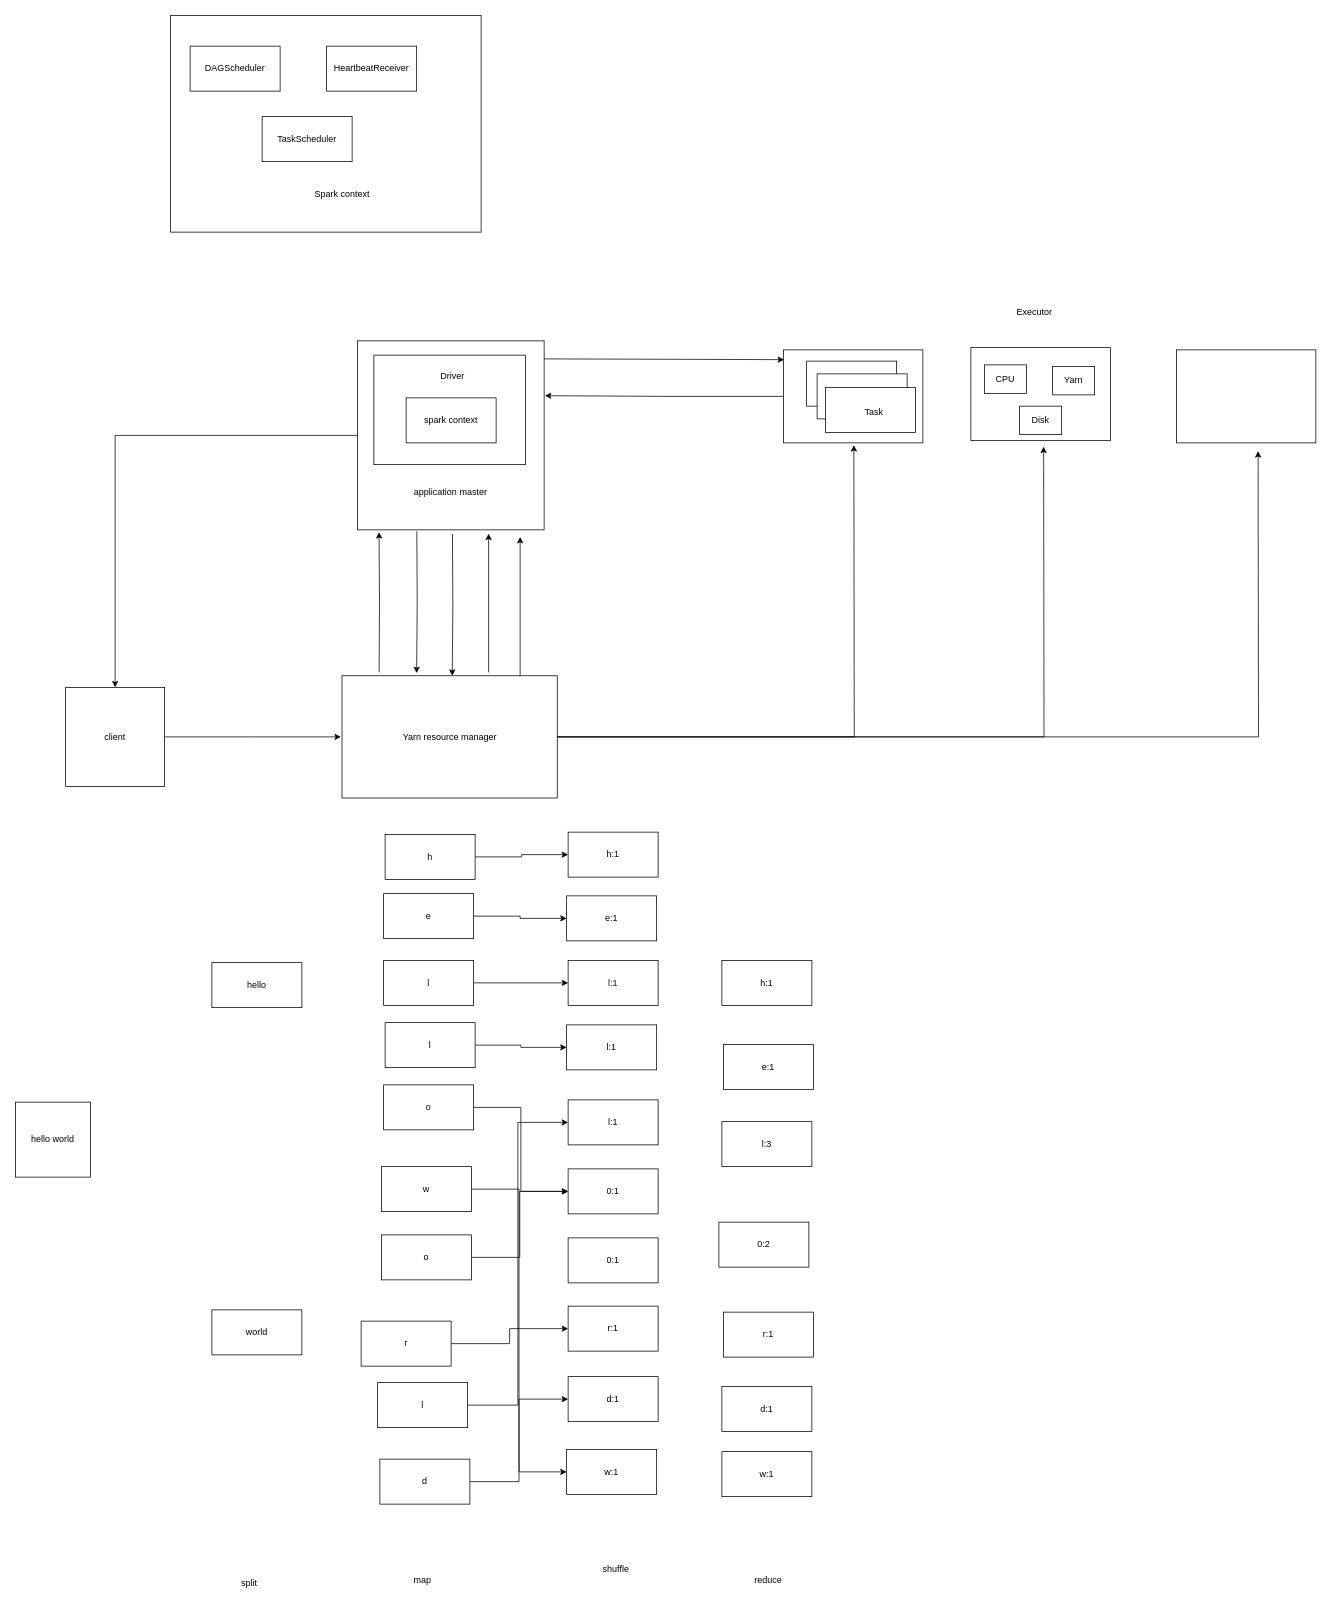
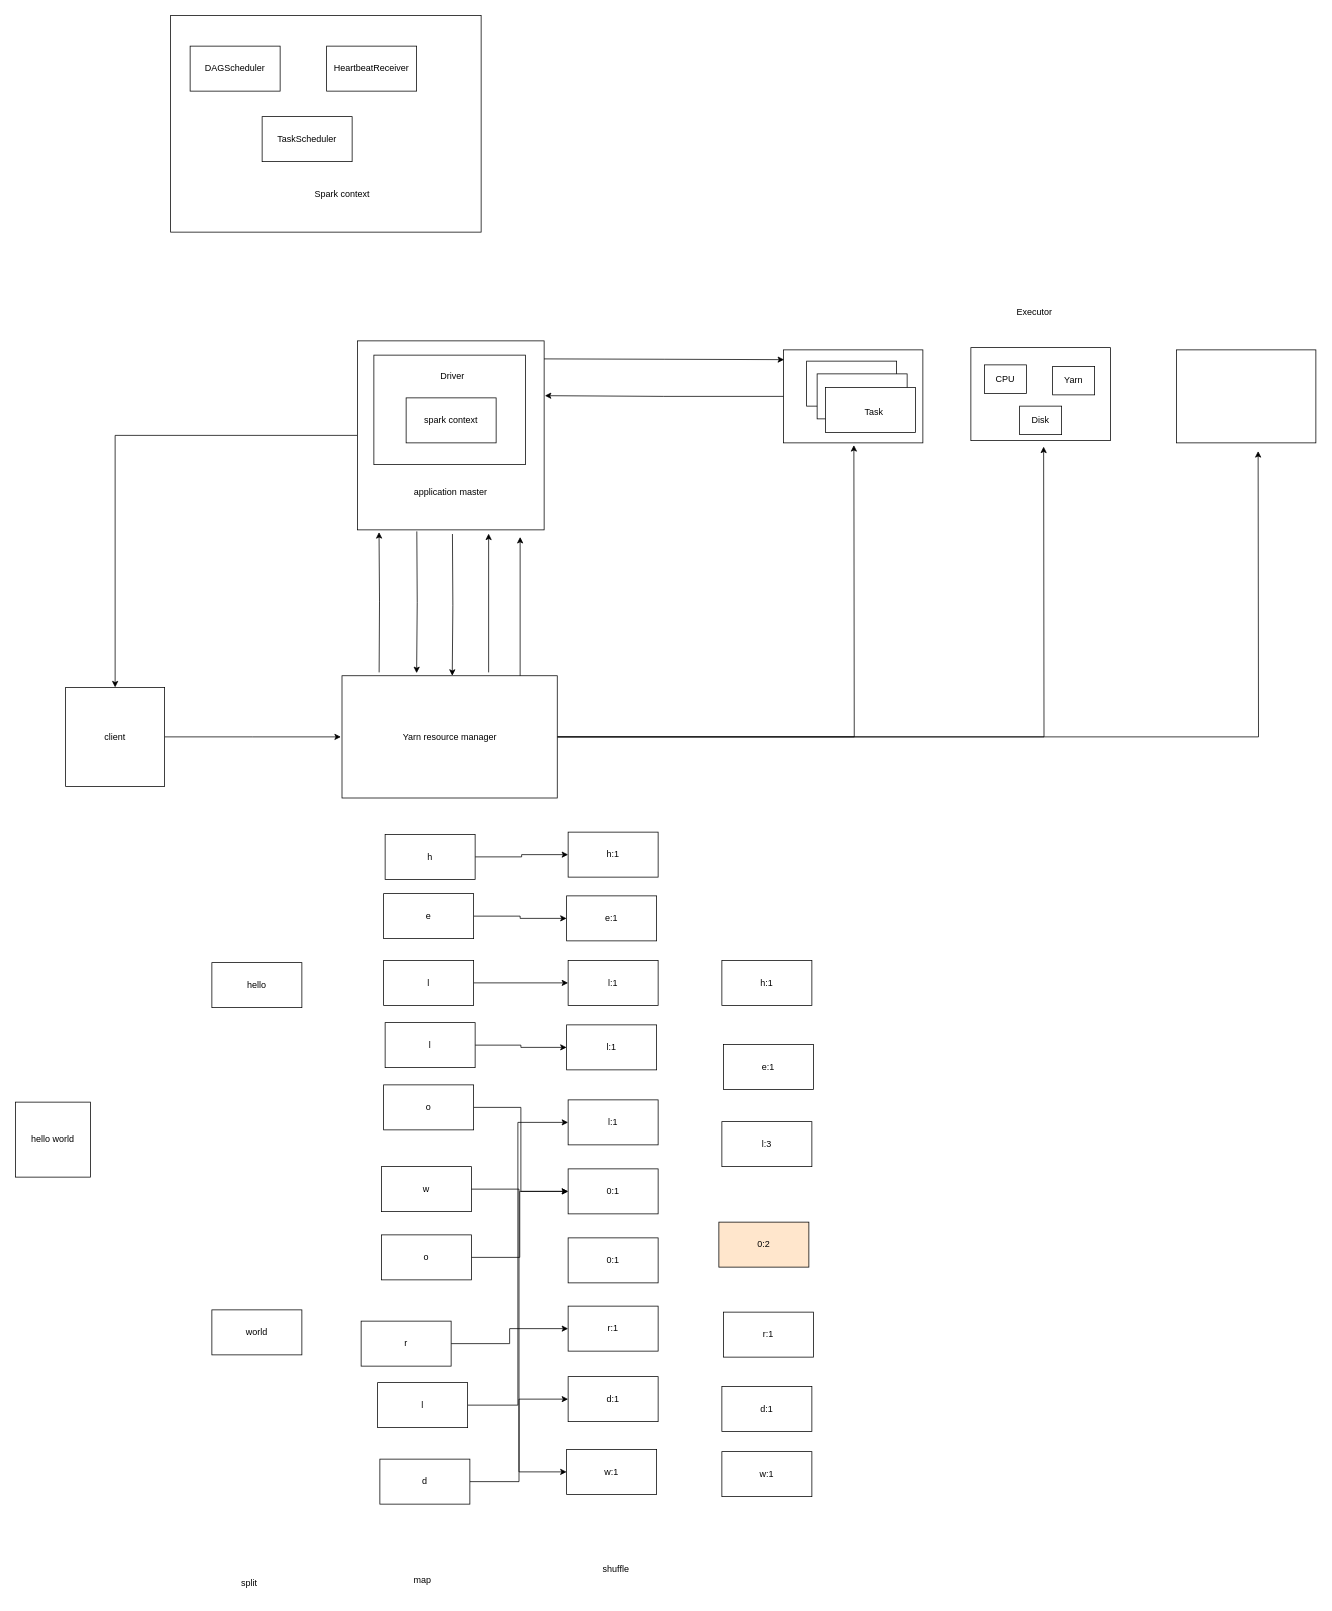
  <mxCell id="0" />
  <mxCell id="1" parent="0" />
  <mxCell id="2" value="" style="rounded=0;whiteSpace=wrap;html=1;" vertex="1" parent="1"><mxGeometry x="227" y="20" width="414" height="289" as="geometry" /></mxCell>
  <mxCell id="3" style="edgeStyle=orthogonalEdgeStyle;rounded=0;orthogonalLoop=1;jettySize=auto;html=1;exitX=0.25;exitY=1;exitDx=0;exitDy=0;" edge="1" parent="1"><mxGeometry relative="1" as="geometry"><mxPoint x="555" y="897" as="targetPoint" /><mxPoint x="555.25" y="708" as="sourcePoint" /></mxGeometry></mxCell>
  <mxCell id="4" style="edgeStyle=orthogonalEdgeStyle;rounded=0;orthogonalLoop=1;jettySize=auto;html=1;entryX=0.5;entryY=0;entryDx=0;entryDy=0;" edge="1" parent="1" source="5" target="11"><mxGeometry relative="1" as="geometry" /></mxCell>
  <mxCell id="5" value="" style="rounded=0;whiteSpace=wrap;html=1;" vertex="1" parent="1"><mxGeometry x="476" y="454" width="249" height="252" as="geometry" /></mxCell>
  <mxCell id="6" style="edgeStyle=orthogonalEdgeStyle;rounded=0;orthogonalLoop=1;jettySize=auto;html=1;" edge="1" parent="1" source="9"><mxGeometry relative="1" as="geometry"><mxPoint x="1138" y="593" as="targetPoint" /></mxGeometry></mxCell>
  <mxCell id="7" style="edgeStyle=orthogonalEdgeStyle;rounded=0;orthogonalLoop=1;jettySize=auto;html=1;exitX=1;exitY=0.5;exitDx=0;exitDy=0;" edge="1" parent="1" source="9"><mxGeometry relative="1" as="geometry"><mxPoint x="1391" y="595" as="targetPoint" /></mxGeometry></mxCell>
  <mxCell id="8" style="edgeStyle=orthogonalEdgeStyle;rounded=0;orthogonalLoop=1;jettySize=auto;html=1;" edge="1" parent="1" source="9"><mxGeometry relative="1" as="geometry"><mxPoint x="1677" y="601" as="targetPoint" /></mxGeometry></mxCell>
  <mxCell id="9" value="Yarn resource manager" style="rounded=0;whiteSpace=wrap;html=1;" vertex="1" parent="1"><mxGeometry x="455.5" y="900.5" width="287" height="163" as="geometry" /></mxCell>
  <mxCell id="10" style="edgeStyle=orthogonalEdgeStyle;rounded=0;orthogonalLoop=1;jettySize=auto;html=1;exitX=1;exitY=0.5;exitDx=0;exitDy=0;" edge="1" parent="1" source="11"><mxGeometry relative="1" as="geometry"><mxPoint x="454" y="982" as="targetPoint" /></mxGeometry></mxCell>
  <mxCell id="11" value="client" style="whiteSpace=wrap;html=1;aspect=fixed;" vertex="1" parent="1"><mxGeometry x="87" y="916" width="132" height="132" as="geometry" /></mxCell>
  <mxCell id="12" value="application master" style="text;strokeColor=none;align=center;fillColor=none;html=1;verticalAlign=middle;whiteSpace=wrap;rounded=0;" vertex="1" parent="1"><mxGeometry x="543" y="635" width="115" height="41" as="geometry" /></mxCell>
  <mxCell id="13" value="hello" style="rounded=0;whiteSpace=wrap;html=1;" vertex="1" parent="1"><mxGeometry x="282" y="1283" width="120" height="60" as="geometry" /></mxCell>
  <mxCell id="14" value="world" style="rounded=0;whiteSpace=wrap;html=1;" vertex="1" parent="1"><mxGeometry x="282" y="1746" width="120" height="60" as="geometry" /></mxCell>
  <mxCell id="15" style="edgeStyle=orthogonalEdgeStyle;rounded=0;orthogonalLoop=1;jettySize=auto;html=1;entryX=0;entryY=0.5;entryDx=0;entryDy=0;" edge="1" parent="1" source="16" target="42"><mxGeometry relative="1" as="geometry" /></mxCell>
  <mxCell id="16" value="h" style="rounded=0;whiteSpace=wrap;html=1;" vertex="1" parent="1"><mxGeometry x="513" y="1112" width="120" height="60" as="geometry" /></mxCell>
  <mxCell id="17" style="edgeStyle=orthogonalEdgeStyle;rounded=0;orthogonalLoop=1;jettySize=auto;html=1;entryX=0;entryY=0.5;entryDx=0;entryDy=0;" edge="1" parent="1" source="18" target="43"><mxGeometry relative="1" as="geometry" /></mxCell>
  <mxCell id="18" value="e" style="rounded=0;whiteSpace=wrap;html=1;" vertex="1" parent="1"><mxGeometry x="511" y="1191" width="120" height="60" as="geometry" /></mxCell>
  <mxCell id="19" style="edgeStyle=orthogonalEdgeStyle;rounded=0;orthogonalLoop=1;jettySize=auto;html=1;exitX=1;exitY=0.5;exitDx=0;exitDy=0;entryX=0;entryY=0.5;entryDx=0;entryDy=0;" edge="1" parent="1" source="20" target="37"><mxGeometry relative="1" as="geometry" /></mxCell>
  <mxCell id="20" value="l" style="rounded=0;whiteSpace=wrap;html=1;" vertex="1" parent="1"><mxGeometry x="511" y="1280" width="120" height="60" as="geometry" /></mxCell>
  <mxCell id="21" style="edgeStyle=orthogonalEdgeStyle;rounded=0;orthogonalLoop=1;jettySize=auto;html=1;exitX=1;exitY=0.5;exitDx=0;exitDy=0;entryX=0;entryY=0.5;entryDx=0;entryDy=0;" edge="1" parent="1" source="22" target="47"><mxGeometry relative="1" as="geometry" /></mxCell>
  <mxCell id="22" value="o" style="rounded=0;whiteSpace=wrap;html=1;" vertex="1" parent="1"><mxGeometry x="511" y="1446" width="120" height="60" as="geometry" /></mxCell>
  <mxCell id="23" style="edgeStyle=orthogonalEdgeStyle;rounded=0;orthogonalLoop=1;jettySize=auto;html=1;entryX=0;entryY=0.5;entryDx=0;entryDy=0;" edge="1" parent="1" source="24" target="44"><mxGeometry relative="1" as="geometry" /></mxCell>
  <mxCell id="24" value="l" style="rounded=0;whiteSpace=wrap;html=1;" vertex="1" parent="1"><mxGeometry x="513" y="1363" width="120" height="60" as="geometry" /></mxCell>
  <mxCell id="25" style="edgeStyle=orthogonalEdgeStyle;rounded=0;orthogonalLoop=1;jettySize=auto;html=1;entryX=0;entryY=0.5;entryDx=0;entryDy=0;" edge="1" parent="1" source="26" target="51"><mxGeometry relative="1" as="geometry" /></mxCell>
  <mxCell id="26" value="w" style="rounded=0;whiteSpace=wrap;html=1;" vertex="1" parent="1"><mxGeometry x="508" y="1555" width="120" height="60" as="geometry" /></mxCell>
  <mxCell id="27" style="edgeStyle=orthogonalEdgeStyle;rounded=0;orthogonalLoop=1;jettySize=auto;html=1;entryX=0;entryY=0.5;entryDx=0;entryDy=0;" edge="1" parent="1" source="28" target="47"><mxGeometry relative="1" as="geometry" /></mxCell>
  <mxCell id="28" value="o" style="rounded=0;whiteSpace=wrap;html=1;" vertex="1" parent="1"><mxGeometry x="508" y="1646" width="120" height="60" as="geometry" /></mxCell>
  <mxCell id="29" style="edgeStyle=orthogonalEdgeStyle;rounded=0;orthogonalLoop=1;jettySize=auto;html=1;" edge="1" parent="1" source="30" target="49"><mxGeometry relative="1" as="geometry" /></mxCell>
  <mxCell id="30" value="r" style="rounded=0;whiteSpace=wrap;html=1;" vertex="1" parent="1"><mxGeometry x="481" y="1761" width="120" height="60" as="geometry" /></mxCell>
  <mxCell id="31" style="edgeStyle=orthogonalEdgeStyle;rounded=0;orthogonalLoop=1;jettySize=auto;html=1;entryX=0;entryY=0.5;entryDx=0;entryDy=0;" edge="1" parent="1" source="32" target="45"><mxGeometry relative="1" as="geometry" /></mxCell>
  <mxCell id="32" value="l" style="rounded=0;whiteSpace=wrap;html=1;" vertex="1" parent="1"><mxGeometry x="503" y="1843" width="120" height="60" as="geometry" /></mxCell>
  <mxCell id="33" style="edgeStyle=orthogonalEdgeStyle;rounded=0;orthogonalLoop=1;jettySize=auto;html=1;exitX=1;exitY=0.5;exitDx=0;exitDy=0;entryX=0;entryY=0.5;entryDx=0;entryDy=0;" edge="1" parent="1" source="34" target="52"><mxGeometry relative="1" as="geometry" /></mxCell>
  <mxCell id="34" value="d" style="rounded=0;whiteSpace=wrap;html=1;" vertex="1" parent="1"><mxGeometry x="506" y="1945" width="120" height="60" as="geometry" /></mxCell>
  <mxCell id="35" value="h:1" style="rounded=0;whiteSpace=wrap;html=1;" vertex="1" parent="1"><mxGeometry x="962" y="1280" width="120" height="60" as="geometry" /></mxCell>
  <mxCell id="36" value="e:1" style="rounded=0;whiteSpace=wrap;html=1;" vertex="1" parent="1"><mxGeometry x="964" y="1392" width="120" height="60" as="geometry" /></mxCell>
  <mxCell id="37" value="l:1" style="rounded=0;whiteSpace=wrap;html=1;" vertex="1" parent="1"><mxGeometry x="757" y="1280" width="120" height="60" as="geometry" /></mxCell>
- <mxCell id="38" value="0:2" style="rounded=0;whiteSpace=wrap;html=1;" vertex="1" parent="1"><mxGeometry x="958" y="1629" width="120" height="60" as="geometry" /></mxCell>
+ <mxCell id="38" value="0:2" style="rounded=0;whiteSpace=wrap;html=1;fillColor=#ffe6cc;" vertex="1" parent="1"><mxGeometry x="958" y="1629" width="120" height="60" as="geometry" /></mxCell>
  <mxCell id="39" value="r:1" style="rounded=0;whiteSpace=wrap;html=1;" vertex="1" parent="1"><mxGeometry x="964" y="1749" width="120" height="60" as="geometry" /></mxCell>
  <mxCell id="40" value="map" style="text;strokeColor=none;align=center;fillColor=none;html=1;verticalAlign=middle;whiteSpace=wrap;rounded=0;" vertex="1" parent="1"><mxGeometry x="533" y="2091" width="60" height="30" as="geometry" /></mxCell>
- <mxCell id="41" value="reduce" style="text;strokeColor=none;align=center;fillColor=none;html=1;verticalAlign=middle;whiteSpace=wrap;rounded=0;" vertex="1" parent="1"><mxGeometry x="994" y="2091" width="60" height="30" as="geometry" /></mxCell>
  <mxCell id="42" value="h:1" style="rounded=0;whiteSpace=wrap;html=1;" vertex="1" parent="1"><mxGeometry x="757" y="1109" width="120" height="60" as="geometry" /></mxCell>
  <mxCell id="43" value="e:1" style="rounded=0;whiteSpace=wrap;html=1;" vertex="1" parent="1"><mxGeometry x="755" y="1194" width="120" height="60" as="geometry" /></mxCell>
  <mxCell id="44" value="l:1" style="rounded=0;whiteSpace=wrap;html=1;" vertex="1" parent="1"><mxGeometry x="755" y="1366" width="120" height="60" as="geometry" /></mxCell>
  <mxCell id="45" value="l:1" style="rounded=0;whiteSpace=wrap;html=1;" vertex="1" parent="1"><mxGeometry x="757" y="1466" width="120" height="60" as="geometry" /></mxCell>
  <mxCell id="46" value="l:3" style="rounded=0;whiteSpace=wrap;html=1;" vertex="1" parent="1"><mxGeometry x="962" y="1495" width="120" height="60" as="geometry" /></mxCell>
  <mxCell id="47" value="0:1" style="rounded=0;whiteSpace=wrap;html=1;" vertex="1" parent="1"><mxGeometry x="757" y="1558" width="120" height="60" as="geometry" /></mxCell>
  <mxCell id="48" value="0:1" style="rounded=0;whiteSpace=wrap;html=1;" vertex="1" parent="1"><mxGeometry x="757" y="1650" width="120" height="60" as="geometry" /></mxCell>
  <mxCell id="49" value="r:1" style="rounded=0;whiteSpace=wrap;html=1;" vertex="1" parent="1"><mxGeometry x="757" y="1741" width="120" height="60" as="geometry" /></mxCell>
  <mxCell id="50" value="d:1" style="rounded=0;whiteSpace=wrap;html=1;" vertex="1" parent="1"><mxGeometry x="962" y="1848" width="120" height="60" as="geometry" /></mxCell>
  <mxCell id="51" value="w:1" style="rounded=0;whiteSpace=wrap;html=1;" vertex="1" parent="1"><mxGeometry x="755" y="1932" width="120" height="60" as="geometry" /></mxCell>
  <mxCell id="52" value="d:1" style="rounded=0;whiteSpace=wrap;html=1;" vertex="1" parent="1"><mxGeometry x="757" y="1835" width="120" height="60" as="geometry" /></mxCell>
  <mxCell id="53" value="w:1" style="rounded=0;whiteSpace=wrap;html=1;" vertex="1" parent="1"><mxGeometry x="962" y="1935" width="120" height="60" as="geometry" /></mxCell>
  <mxCell id="54" value="shuffle" style="text;strokeColor=none;align=center;fillColor=none;html=1;verticalAlign=middle;whiteSpace=wrap;rounded=0;" vertex="1" parent="1"><mxGeometry x="791" y="2077" width="60" height="30" as="geometry" /></mxCell>
  <mxCell id="55" value="hello world" style="whiteSpace=wrap;html=1;aspect=fixed;" vertex="1" parent="1"><mxGeometry x="20" y="1469" width="100" height="100" as="geometry" /></mxCell>
  <mxCell id="56" value="split" style="text;strokeColor=none;align=center;fillColor=none;html=1;verticalAlign=middle;whiteSpace=wrap;rounded=0;" vertex="1" parent="1"><mxGeometry x="302" y="2096" width="60" height="30" as="geometry" /></mxCell>
  <mxCell id="57" value="" style="rounded=0;whiteSpace=wrap;html=1;" vertex="1" parent="1"><mxGeometry x="498" y="473" width="202" height="146" as="geometry" /></mxCell>
  <mxCell id="58" value="spark context" style="rounded=0;whiteSpace=wrap;html=1;" vertex="1" parent="1"><mxGeometry x="541" y="530" width="120" height="60" as="geometry" /></mxCell>
  <mxCell id="59" value="Driver" style="text;strokeColor=none;align=center;fillColor=none;html=1;verticalAlign=middle;whiteSpace=wrap;rounded=0;" vertex="1" parent="1"><mxGeometry x="573" y="486" width="60" height="30" as="geometry" /></mxCell>
  <mxCell id="60" value="Executor" style="text;strokeColor=none;align=center;fillColor=none;html=1;verticalAlign=middle;whiteSpace=wrap;rounded=0;" vertex="1" parent="1"><mxGeometry x="1271" y="384" width="216" height="64" as="geometry" /></mxCell>
  <mxCell id="61" value="HeartbeatReceiver" style="rounded=0;whiteSpace=wrap;html=1;" vertex="1" parent="1"><mxGeometry x="435" y="61" width="120" height="60" as="geometry" /></mxCell>
  <mxCell id="62" value="DAGScheduler" style="rounded=0;whiteSpace=wrap;html=1;" vertex="1" parent="1"><mxGeometry x="253" y="61" width="120" height="60" as="geometry" /></mxCell>
  <mxCell id="63" value="TaskScheduler" style="rounded=0;whiteSpace=wrap;html=1;" vertex="1" parent="1"><mxGeometry x="349" y="155" width="120" height="60" as="geometry" /></mxCell>
  <mxCell id="64" style="edgeStyle=orthogonalEdgeStyle;rounded=0;orthogonalLoop=1;jettySize=auto;html=1;entryX=0.116;entryY=1.012;entryDx=0;entryDy=0;entryPerimeter=0;" edge="1" parent="1" target="5"><mxGeometry relative="1" as="geometry"><mxPoint x="505" y="896" as="sourcePoint" /></mxGeometry></mxCell>
  <mxCell id="65" style="edgeStyle=orthogonalEdgeStyle;rounded=0;orthogonalLoop=1;jettySize=auto;html=1;exitX=0.25;exitY=1;exitDx=0;exitDy=0;" edge="1" parent="1"><mxGeometry relative="1" as="geometry"><mxPoint x="602.5" y="900.5" as="targetPoint" /><mxPoint x="602.75" y="711.5" as="sourcePoint" /></mxGeometry></mxCell>
  <mxCell id="66" style="edgeStyle=orthogonalEdgeStyle;rounded=0;orthogonalLoop=1;jettySize=auto;html=1;entryX=0.116;entryY=1.012;entryDx=0;entryDy=0;entryPerimeter=0;" edge="1" parent="1"><mxGeometry relative="1" as="geometry"><mxPoint x="651" y="896" as="sourcePoint" /><mxPoint x="651" y="711" as="targetPoint" /></mxGeometry></mxCell>
  <mxCell id="67" value="" style="rounded=0;whiteSpace=wrap;html=1;" vertex="1" parent="1"><mxGeometry x="1044" y="466" width="186" height="124" as="geometry" /></mxCell>
  <mxCell id="68" value="" style="rounded=0;whiteSpace=wrap;html=1;" vertex="1" parent="1"><mxGeometry x="1294" y="463" width="186" height="124" as="geometry" /></mxCell>
  <mxCell id="69" value="" style="rounded=0;whiteSpace=wrap;html=1;" vertex="1" parent="1"><mxGeometry x="1568" y="466" width="186" height="124" as="geometry" /></mxCell>
  <mxCell id="70" style="edgeStyle=orthogonalEdgeStyle;rounded=0;orthogonalLoop=1;jettySize=auto;html=1;entryX=0.005;entryY=0.105;entryDx=0;entryDy=0;entryPerimeter=0;" edge="1" parent="1" target="67"><mxGeometry relative="1" as="geometry"><mxPoint x="725" y="478.04" as="sourcePoint" /><mxPoint x="1031" y="524" as="targetPoint" /></mxGeometry></mxCell>
  <mxCell id="71" value="" style="rounded=0;whiteSpace=wrap;html=1;" vertex="1" parent="1"><mxGeometry x="1075" y="481" width="120" height="60" as="geometry" /></mxCell>
  <mxCell id="72" value="" style="rounded=0;whiteSpace=wrap;html=1;" vertex="1" parent="1"><mxGeometry x="1089" y="498" width="120" height="60" as="geometry" /></mxCell>
  <mxCell id="73" value="" style="rounded=0;whiteSpace=wrap;html=1;" vertex="1" parent="1"><mxGeometry x="1100" y="516" width="120" height="60" as="geometry" /></mxCell>
  <mxCell id="74" value="Task" style="text;strokeColor=none;align=center;fillColor=none;html=1;verticalAlign=middle;whiteSpace=wrap;rounded=0;" vertex="1" parent="1"><mxGeometry x="1135" y="534" width="60" height="30" as="geometry" /></mxCell>
  <mxCell id="75" value="CPU" style="rounded=0;whiteSpace=wrap;html=1;" vertex="1" parent="1"><mxGeometry x="1312" y="486" width="56" height="38" as="geometry" /></mxCell>
  <mxCell id="76" value="Yarn" style="rounded=0;whiteSpace=wrap;html=1;" vertex="1" parent="1"><mxGeometry x="1403" y="488" width="56" height="38" as="geometry" /></mxCell>
  <mxCell id="77" value="Disk" style="rounded=0;whiteSpace=wrap;html=1;" vertex="1" parent="1"><mxGeometry x="1359" y="541" width="56" height="38" as="geometry" /></mxCell>
  <mxCell id="78" style="edgeStyle=orthogonalEdgeStyle;rounded=0;orthogonalLoop=1;jettySize=auto;html=1;entryX=1.004;entryY=0.29;entryDx=0;entryDy=0;entryPerimeter=0;" edge="1" parent="1" source="67" target="5"><mxGeometry relative="1" as="geometry" /></mxCell>
  <mxCell id="79" style="edgeStyle=orthogonalEdgeStyle;rounded=0;orthogonalLoop=1;jettySize=auto;html=1;entryX=0.116;entryY=1.012;entryDx=0;entryDy=0;entryPerimeter=0;" edge="1" parent="1"><mxGeometry relative="1" as="geometry"><mxPoint x="693" y="900.5" as="sourcePoint" /><mxPoint x="693" y="715.5" as="targetPoint" /></mxGeometry></mxCell>
  <mxCell id="80" value="Spark context" style="text;strokeColor=none;align=center;fillColor=none;html=1;verticalAlign=middle;whiteSpace=wrap;rounded=0;" vertex="1" parent="1"><mxGeometry x="386" y="241" width="140" height="35" as="geometry" /></mxCell>
